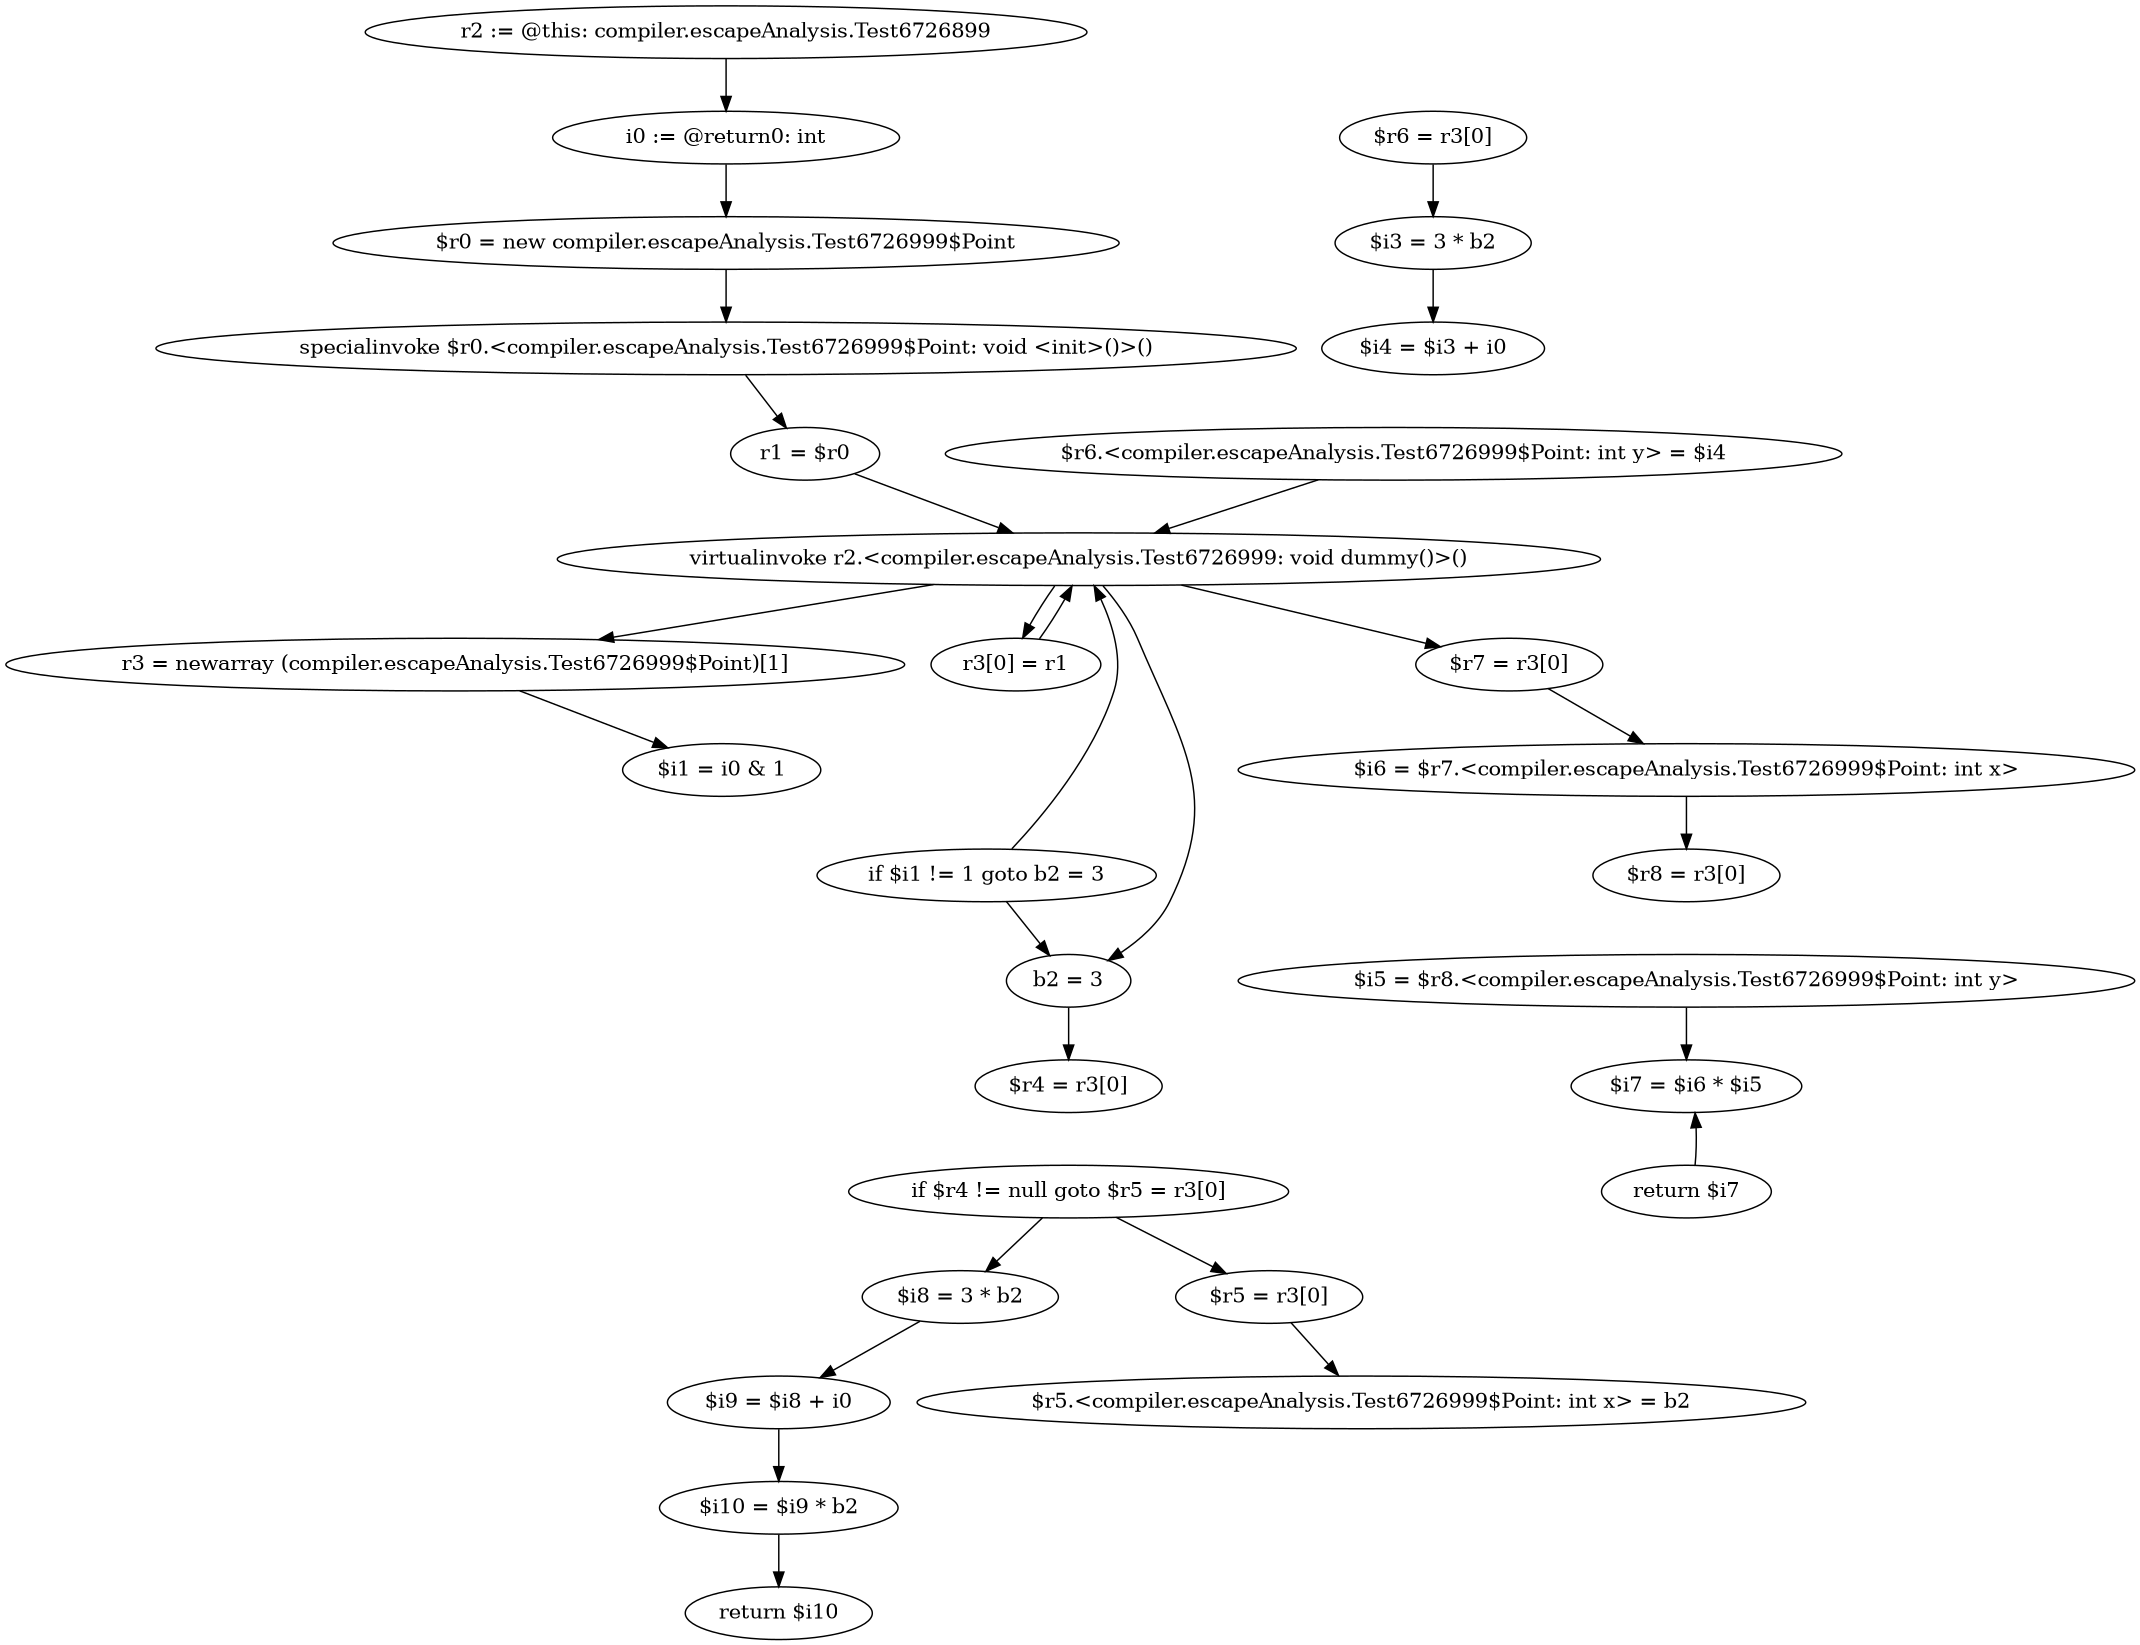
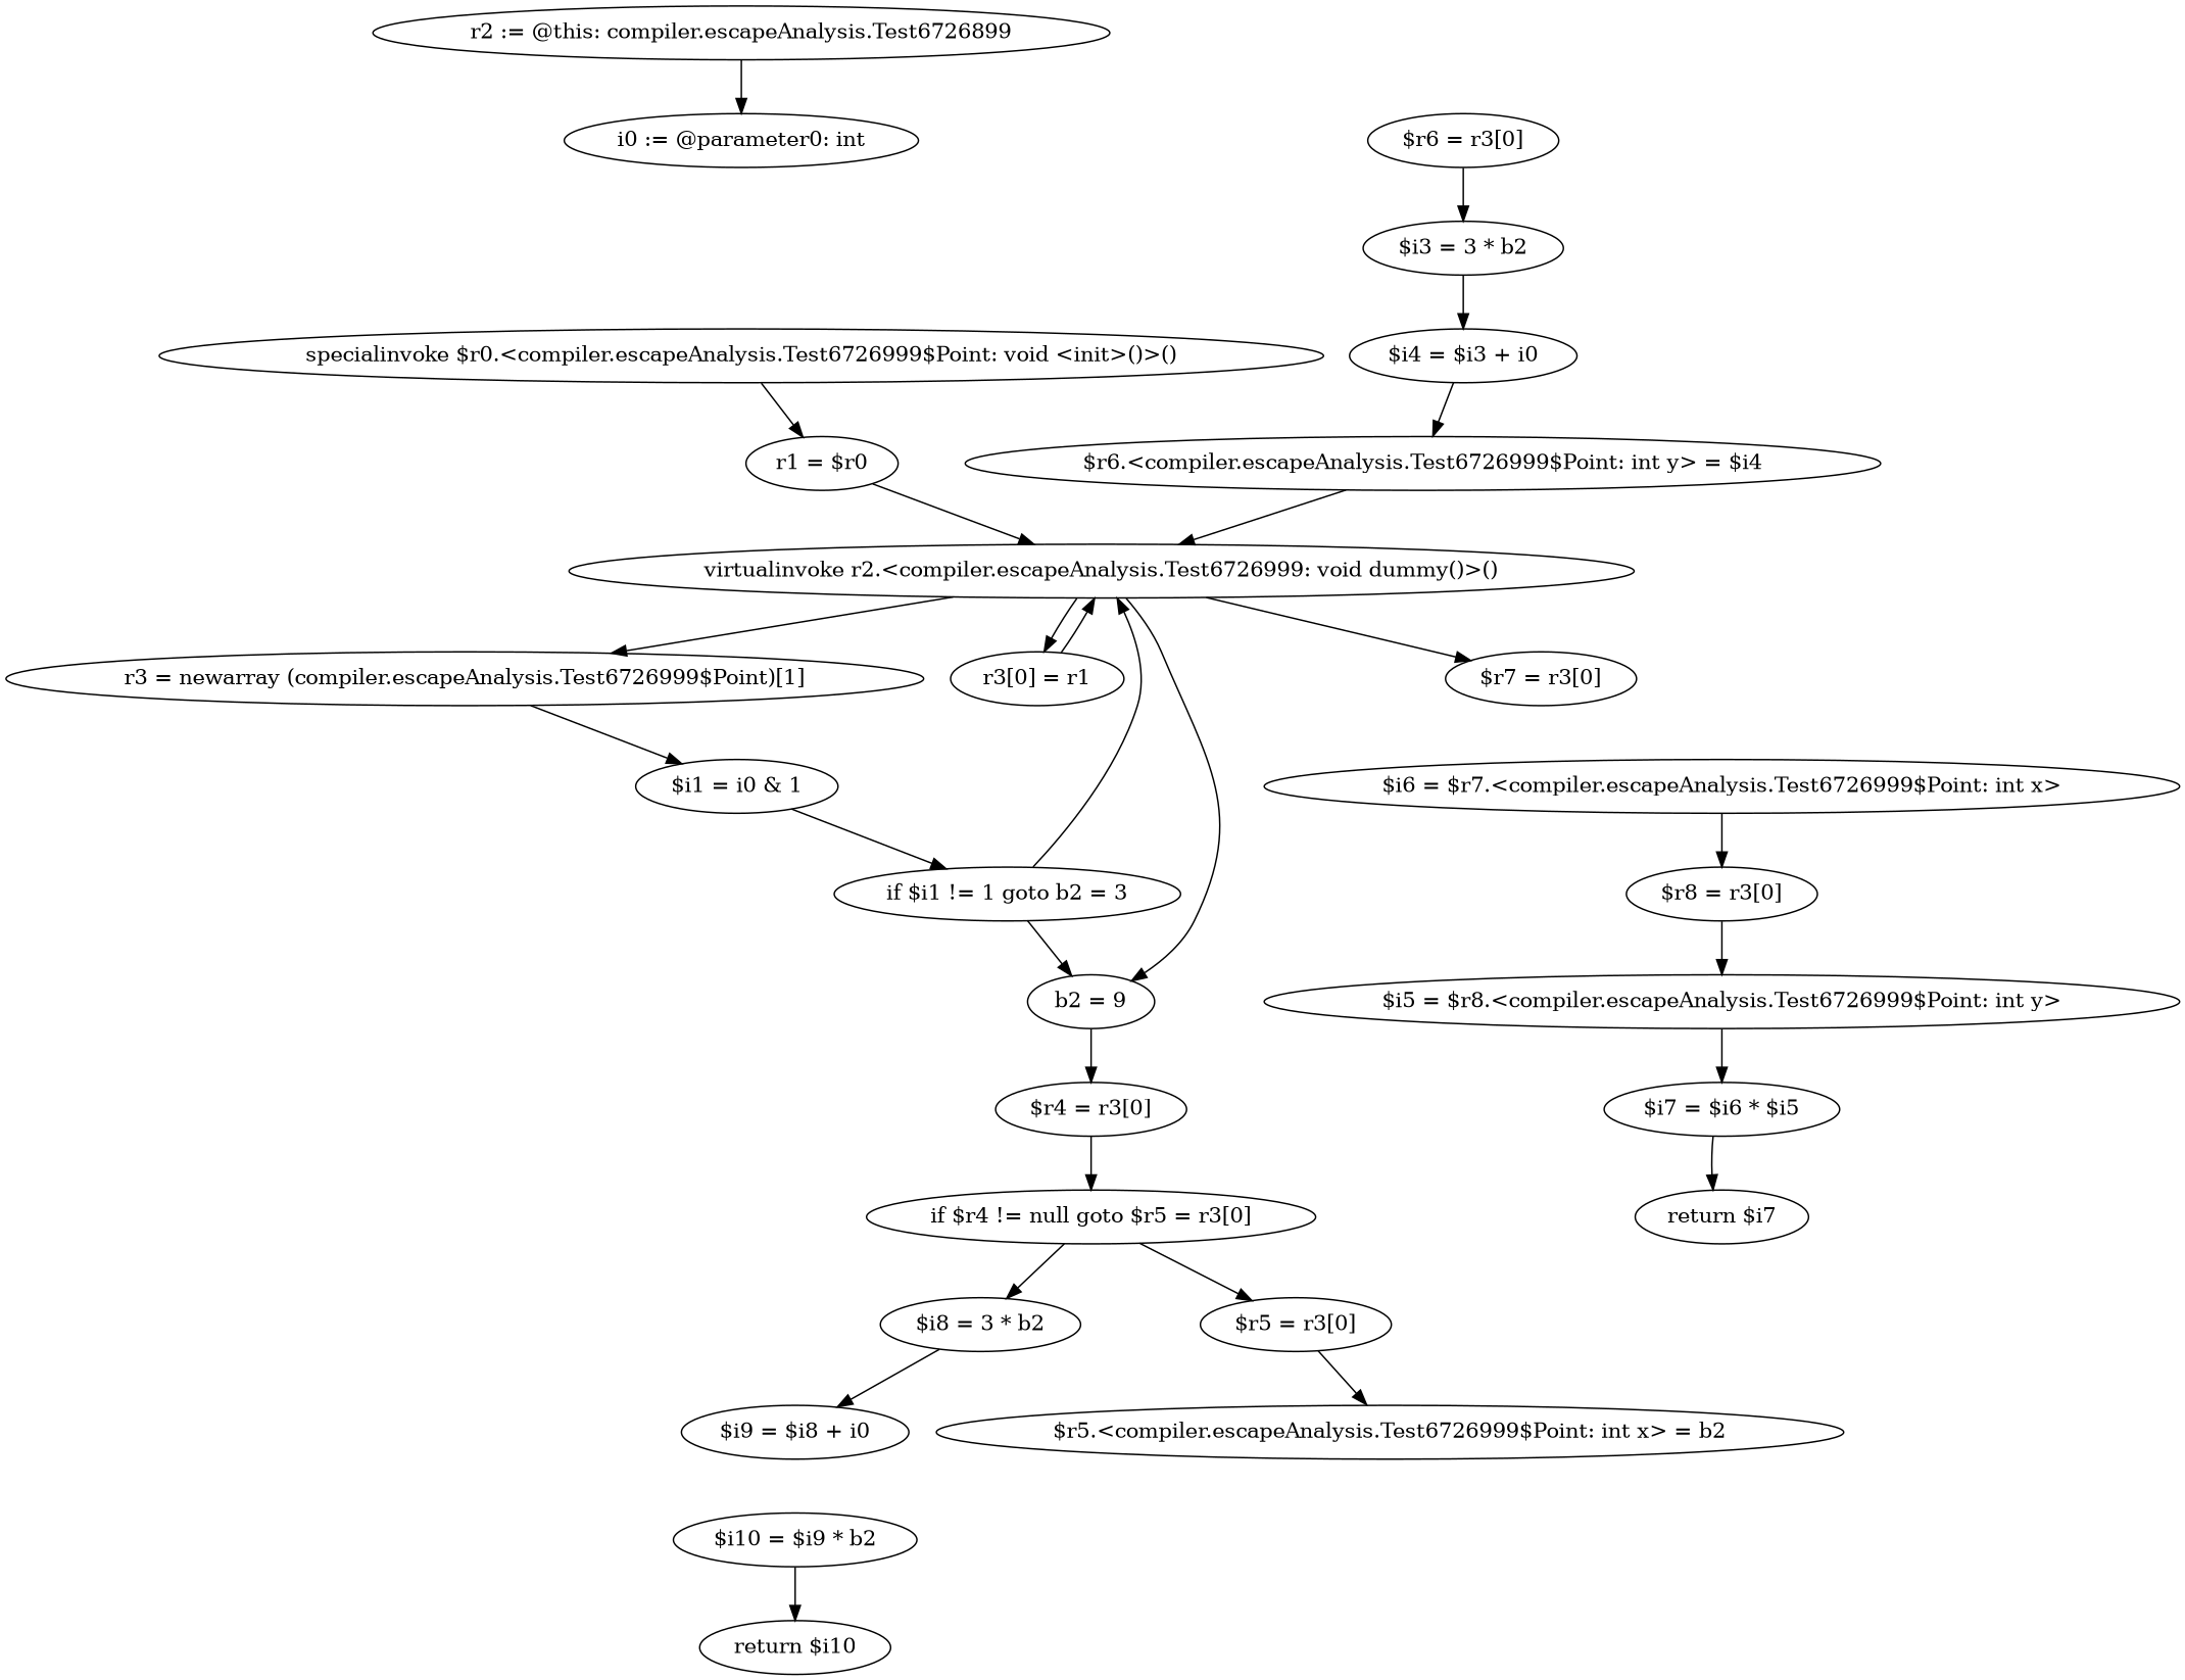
  digraph {
    n1 [label="r2 := @this: compiler.escapeAnalysis.Test6726899"]
-   "i0 := @parameter0: int" [label="i0 := @return0: int"]
-   "$r0 = new compiler.escapeAnalysis.Test6726999$Point"
+   "i0 := @parameter0: int"
    "specialinvoke $r0.<compiler.escapeAnalysis.Test6726999$Point: void <init>()>()"
    "r1 = $r0"
    "virtualinvoke r2.<compiler.escapeAnalysis.Test6726999: void dummy()>()"
    "r3 = newarray (compiler.escapeAnalysis.Test6726999$Point)[1]"
    "r3[0] = r1"
-   "b2 = 3"
+   "b2 = 3" [label="b2 = 9"]
    "$r7 = r3[0]"
    "$i1 = i0 & 1"
    "$r4 = r3[0]"
    "$i6 = $r7.<compiler.escapeAnalysis.Test6726999$Point: int x>"
    "if $i1 != 1 goto b2 = 3"
    "if $r4 != null goto $r5 = r3[0]"
    "$i8 = 3 * b2"
    "$r5 = r3[0]"
    "$i9 = $i8 + i0"
    "$r5.<compiler.escapeAnalysis.Test6726999$Point: int x> = b2"
    "$i10 = $i9 * b2"
    "return $i10"
    "$r6 = r3[0]"
    "$i3 = 3 * b2"
    "$i4 = $i3 + i0"
    "$r6.<compiler.escapeAnalysis.Test6726999$Point: int y> = $i4"
    "$r8 = r3[0]"
    "$i5 = $r8.<compiler.escapeAnalysis.Test6726999$Point: int y>"
    "$i7 = $i6 * $i5"
    "return $i7"
    n1 -> "i0 := @parameter0: int"
-   "i0 := @parameter0: int" -> "$r0 = new compiler.escapeAnalysis.Test6726999$Point"
-   "$r0 = new compiler.escapeAnalysis.Test6726999$Point" -> "specialinvoke $r0.<compiler.escapeAnalysis.Test6726999$Point: void <init>()>()"
    "specialinvoke $r0.<compiler.escapeAnalysis.Test6726999$Point: void <init>()>()" -> "r1 = $r0"
    "r1 = $r0" -> "virtualinvoke r2.<compiler.escapeAnalysis.Test6726999: void dummy()>()"
    "virtualinvoke r2.<compiler.escapeAnalysis.Test6726999: void dummy()>()" -> "r3 = newarray (compiler.escapeAnalysis.Test6726999$Point)[1]"
    "virtualinvoke r2.<compiler.escapeAnalysis.Test6726999: void dummy()>()" -> "r3[0] = r1"
    "virtualinvoke r2.<compiler.escapeAnalysis.Test6726999: void dummy()>()" -> "b2 = 3"
    "virtualinvoke r2.<compiler.escapeAnalysis.Test6726999: void dummy()>()" -> "$r7 = r3[0]"
    "r3 = newarray (compiler.escapeAnalysis.Test6726999$Point)[1]" -> "$i1 = i0 & 1"
    "r3[0] = r1" -> "virtualinvoke r2.<compiler.escapeAnalysis.Test6726999: void dummy()>()"
    "b2 = 3" -> "$r4 = r3[0]"
-   "$r7 = r3[0]" -> "$i6 = $r7.<compiler.escapeAnalysis.Test6726999$Point: int x>"
+   "$i1 = i0 & 1" -> "if $i1 != 1 goto b2 = 3"
+   "$r4 = r3[0]" -> "if $r4 != null goto $r5 = r3[0]"
    "$i6 = $r7.<compiler.escapeAnalysis.Test6726999$Point: int x>" -> "$r8 = r3[0]"
    "if $i1 != 1 goto b2 = 3" -> "virtualinvoke r2.<compiler.escapeAnalysis.Test6726999: void dummy()>()"
    "if $i1 != 1 goto b2 = 3" -> "b2 = 3"
    "if $r4 != null goto $r5 = r3[0]" -> "$i8 = 3 * b2"
    "if $r4 != null goto $r5 = r3[0]" -> "$r5 = r3[0]"
    "$i8 = 3 * b2" -> "$i9 = $i8 + i0"
    "$r5 = r3[0]" -> "$r5.<compiler.escapeAnalysis.Test6726999$Point: int x> = b2"
-   "$i9 = $i8 + i0" -> "$i10 = $i9 * b2"
    "$i10 = $i9 * b2" -> "return $i10"
    "$r6 = r3[0]" -> "$i3 = 3 * b2"
    "$i3 = 3 * b2" -> "$i4 = $i3 + i0"
+   "$i4 = $i3 + i0" -> "$r6.<compiler.escapeAnalysis.Test6726999$Point: int y> = $i4"
    "$r6.<compiler.escapeAnalysis.Test6726999$Point: int y> = $i4" -> "virtualinvoke r2.<compiler.escapeAnalysis.Test6726999: void dummy()>()"
+   "$r8 = r3[0]" -> "$i5 = $r8.<compiler.escapeAnalysis.Test6726999$Point: int y>"
    "$i5 = $r8.<compiler.escapeAnalysis.Test6726999$Point: int y>" -> "$i7 = $i6 * $i5"
-   "return $i7" -> "$i7 = $i6 * $i5"
+   "$i7 = $i6 * $i5" -> "return $i7"
  }
